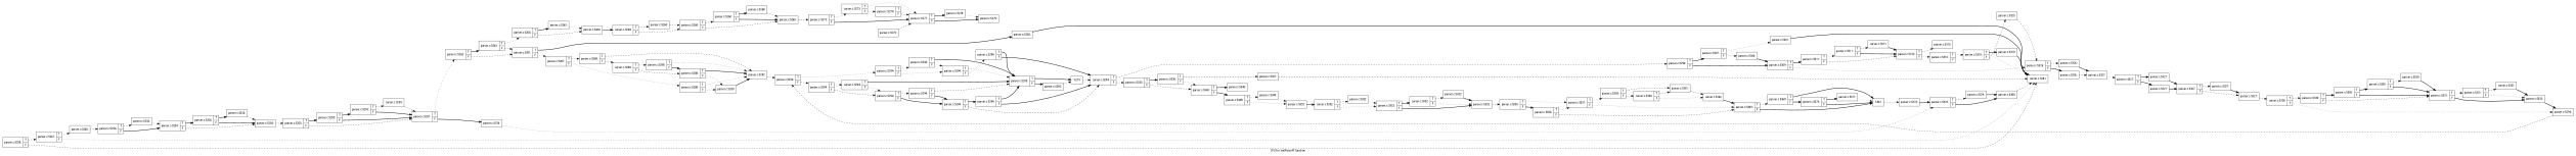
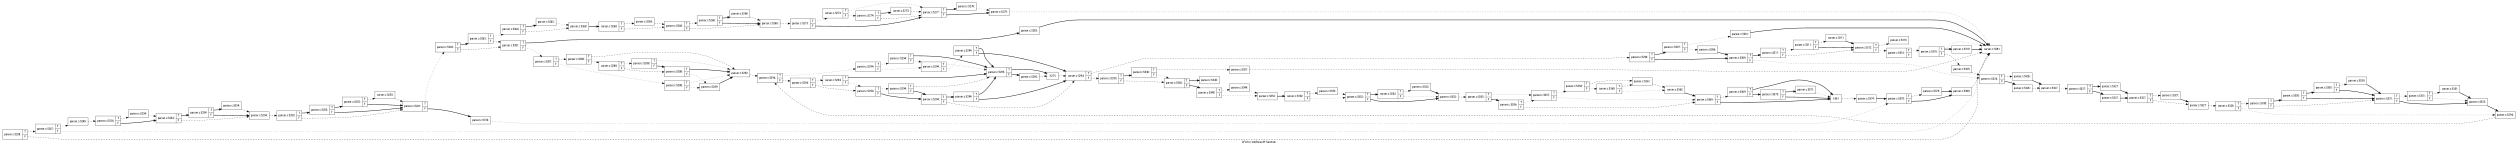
  digraph {
    fontname="Roboto Condensed"
    label="CFG for 'xmlParsePI' function"
    rankdir=LR
    node [fontname="Roboto Condensed" shape=record]
    edge [fontname="Roboto Condensed" style=bold tailport=s0]
    n1 [label="{parser.c:5238:|{<s0>T|<s1>F}}"]
    n2 [label="{parser.c:5247:|{<s0>T|<s1>F}}"]
    n3 [label="{parser.c:5381:}"]
    n4 [label="{parser.c:5248:}"]
    n5 [label="{parser.c:5254:|{<s0>T|<s1>F}}"]
    n6 [label="{parser.c:5254:}"]
    n7 [label="{parser.c:5254:|{<s0>T|<s1>F}}"]
    n8 [label="{parser.c:5254:|{<s0>T|<s1>F}}"]
    n9 [label="{parser.c:5254:}"]
    n10 [label="{parser.c:5254:}"]
    n11 [label="{parser.c:5255:|{<s0>T|<s1>F}}"]
    n12 [label="{parser.c:5255:|{<s0>T|<s1>F}}"]
    n13 [label="{parser.c:5261:|{<s0>T|<s1>F}}"]
    n14 [label="{parser.c:5255:|{<s0>T|<s1>F}}"]
    n15 [label="{parser.c:5263:|{<s0>T|<s1>F}}"]
    n16 [label="{parser.c:5376:}"]
    n17 [label="{parser.c:5255:}"]
    n18 [label="{parser.c:5263:|{<s0>T|<s1>F}}"]
    n19 [label="{parser.c:5281:|{<s0>T|<s1>F}}"]
    n20 [label="{parser.c:5378:|{<s0>T|<s1>F}}"]
    n21 [label="{parser.c:5264:|{<s0>T|<s1>F}}"]
    n22 [label="{parser.c:5283:}"]
    n23 [label="{parser.c:5287:|{<s0>T|<s1>F}}"]
    n24 [label="{parser.c:5379:}"]
    n25 [label="{parser.c:5380:}"]
    n26 [label="{parser.c:5265:}"]
    n27 [label="{parser.c:5268:}"]
    n28 [label="{parser.c:5288:|{<s0>T|<s1>F}}"]
    n29 [label="{parser.c:5288:|{<s0>T|<s1>F}}"]
    n30 [label="{parser.c:5268:|{<s0>T|<s1>F}}"]
    n31 [label="{parser.c:5268:}"]
    n32 [label="{parser.c:5268:|{<s0>T|<s1>F}}"]
    n33 [label="{parser.c:5268:|{<s0>T|<s1>F}}"]
    n34 [label="{parser.c:5268:}"]
    n35 [label="{parser.c:5268:}"]
    n36 [label="{parser.c:5273:|{<s0>T|<s1>F}}"]
    n37 [label="{parser.c:5273:|{<s0>T|<s1>F}}"]
    n38 [label="{parser.c:5277:|{<s0>T|<s1>F}}"]
    n39 [label="{parser.c:5274:|{<s0>T|<s1>F}}"]
    n40 [label="{parser.c:5278:}"]
    n41 [label="{parser.c:5279:}"]
    n42 [label="{parser.c:5275:}"]
    n43 [label="{parser.c:5292:}"]
    n44 [label="{parser.c:5288:|{<s0>T|<s1>F}}"]
    n45 [label="{parser.c:5289:}"]
    n46 [label="{parser.c:5294:|{<s0>T|<s1>F}}"]
    n47 [label="{parser.c:5288:|{<s0>T|<s1>F}}"]
    n48 [label="{parser.c:5288:|{<s0>T|<s1>F}}"]
    n49 [label="{parser.c:5294:|{<s0>T|<s1>F}}"]
    n50 [label="{parser.c:5294:|{<s0>T|<s1>F}}"]
    n51 [label="{parser.c:5294:|{<s0>T|<s1>F}}"]
    n52 [label="{parser.c:5294:|{<s0>T|<s1>F}}"]
    n53 [label="{parser.c:5294:|{<s0>T|<s1>F}}"]
    n54 [label="{parser.c:5294:|{<s0>T|<s1>F}}"]
    n55 [label="{parser.c:5295:|{<s0>T|<s1>F}}"]
    n56 [label="{parser.c:5294:|{<s0>T|<s1>F}}"]
    n57 [label="{parser.c:5294:|{<s0>T|<s1>F}}"]
    n58 [label="{parser.c:5294:|{<s0>T|<s1>F}}"]
    n59 [label="{%275}"]
    n60 [label="{parser.c:5295:}"]
    n61 [label="{parser.c:5294:|{<s0>T|<s1>F}}"]
    n62 [label="{parser.c:5296:|{<s0>T|<s1>F}}"]
    n63 [label="{parser.c:5335:|{<s0>T|<s1>F}}"]
    n64 [label="{parser.c:5297:|{<s0>T|<s1>F}}"]
    n65 [label="{parser.c:5309:|{<s0>T|<s1>F}}"]
    n66 [label="{parser.c:5336:|{<s0>T|<s1>F}}"]
    n67 [label="{parser.c:5343:|{<s0>T|<s1>F}}"]
    n68 [label="{parser.c:5294:|{<s0>T|<s1>F}}"]
    n69 [label="{parser.c:5301:}"]
    n70 [label="{parser.c:5306:}"]
    n71 [label="{parser.c:5311:|{<s0>T|<s1>F}}"]
    n72 [label="{parser.c:5326:|{<s0>T|<s1>F}}"]
    n73 [label="{parser.c:5337:}"]
    n74 [label="{parser.c:5345:}"]
    n75 [label="{parser.c:5348:|{<s0>T|<s1>F}}"]
    n76 [label="{parser.c:5311:|{<s0>T|<s1>F}}"]
    n77 [label="{parser.c:5312:|{<s0>T|<s1>F}}"]
    n78 [label="{parser.c:5326:}"]
    n79 [label="{parser.c:5326:}"]
    n80 [label="{parser.c:5311:}"]
    n81 [label="{parser.c:5313:}"]
    n82 [label="{parser.c:5316:|{<s0>T|<s1>F}}"]
    n83 [label="{parser.c:5327:}"]
    n84 [label="{parser.c:5318:|{<s0>T|<s1>F}}"]
    n85 [label="{parser.c:5325:}"]
    n86 [label="{parser.c:5319:}"]
    n87 [label="{parser.c:5327:|{<s0>T|<s1>F}}"]
    n88 [label="{parser.c:5327:}"]
    n89 [label="{parser.c:5327:}"]
    n90 [label="{parser.c:5327:|{<s0>T|<s1>F}}"]
    n91 [label="{parser.c:5327:}"]
    n92 [label="{parser.c:5327:}"]
    n93 [label="{parser.c:5328:|{<s0>T|<s1>F}}"]
    n94 [label="{parser.c:5330:|{<s0>T|<s1>F}}"]
    n95 [label="{parser.c:5294:}"]
    n96 [label="{parser.c:5330:|{<s0>T|<s1>F}}"]
    n97 [label="{parser.c:5331:|{<s0>T|<s1>F}}"]
    n98 [label="{parser.c:5330:|{<s0>T|<s1>F}}"]
    n99 [label="{parser.c:5331:|{<s0>T|<s1>F}}"]
    n100 [label="{parser.c:5332:}"]
    n101 [label="{parser.c:5330:}"]
    n102 [label="{parser.c:5331:}"]
    n103 [label="{parser.c:5349:}"]
    n104 [label="{parser.c:5352:}"]
    n105 [label="{parser.c:5374:}"]
    n106 [label="{parser.c:5352:|{<s0>T|<s1>F}}"]
    n107 [label="{parser.c:5352:}"]
    n108 [label="{parser.c:5352:|{<s0>T|<s1>F}}"]
    n109 [label="{parser.c:5352:|{<s0>T|<s1>F}}"]
    n110 [label="{parser.c:5352:}"]
    n111 [label="{parser.c:5352:}"]
    n112 [label="{parser.c:5355:|{<s0>T|<s1>F}}"]
    n113 [label="{parser.c:5357:|{<s0>T|<s1>F}}"]
    n114 [label="{parser.c:5356:|{<s0>T|<s1>F}}"]
    n115 [label="{parser.c:5369:|{<s0>T|<s1>F}}"]
    n116 [label="{parser.c:5358:|{<s0>T|<s1>F}}"]
    n117 [label="{parser.c:5369:|{<s0>T|<s1>F}}"]
    n118 [label="{%561}"]
    n119 [label="{parser.c:5361:}"]
    n120 [label="{parser.c:5360:|{<s0>T|<s1>F}}"]
    n121 [label="{parser.c:5370:|{<s0>T|<s1>F}}"]
    n122 [label="{parser.c:5362:}"]
    n123 [label="{parser.c:5371:}"]
    n1 -> n2 [style=dashed]
    n1 -> n3 [style=dashed tailport=s1]
    n2 -> n3 [style=dotted tailport=s1]
    n2 -> n4 [style=dotted]
    n4 -> n5 [style=dashed]
    n5 -> n6 [style=dashed]
    n5 -> n7 [tailport=s1]
    n6 -> n7 [style=dotted]
    n7 -> n8
    n7 -> n9 [style=dashed tailport=s1]
    n8 -> n9 [tailport=s1]
    n8 -> n10
    n9 -> n11 [style=dashed]
    n10 -> n9 [style=dashed]
    n11 -> n12
    n11 -> n13 [style=dashed tailport=s1]
    n12 -> n13 [tailport=s1]
    n12 -> n14
    n13 -> n15 [style=dotted]
    n13 -> n16 [tailport=s1]
    n14 -> n13 [tailport=s1]
    n14 -> n17 [style=dashed]
    n15 -> n18
    n15 -> n19 [style=dashed tailport=s1]
    n16 -> n20 [style=dotted]
    n17 -> n13 [style=dashed]
    n18 -> n19 [style=dashed tailport=s1]
    n18 -> n21 [style=dotted]
    n19 -> n22
    n19 -> n23 [style=dotted tailport=s1]
    n20 -> n24 [style=dashed]
    n20 -> n25 [tailport=s1]
    n21 -> n26
    n21 -> n27 [style=dashed tailport=s1]
    n22 -> n3
    n23 -> n28 [style=dashed]
    n23 -> n29 [style=dotted tailport=s1]
    n24 -> n25
    n25 -> n3 [style=dashed]
    n26 -> n27 [style=dotted]
    n27 -> n30
    n28 -> n43 [style=dashed]
    n28 -> n44 [style=dashed tailport=s1]
    n29 -> n43 [style=dotted]
    n29 -> n45 [style=dotted tailport=s1]
    n30 -> n31 [style=dashed]
    n30 -> n32 [style=dashed tailport=s1]
    n31 -> n32 [style=dashed]
    n32 -> n33 [style=dashed]
    n32 -> n34 [style=dashed tailport=s1]
    n33 -> n34 [tailport=s1]
    n33 -> n35
    n34 -> n36 [style=dashed]
    n35 -> n34 [style=dashed]
    n36 -> n37 [style=dotted]
    n36 -> n38 [tailport=s1]
    n37 -> n38 [style=dotted]
    n37 -> n39 [style=dotted tailport=s1]
    n38 -> n40
    n38 -> n41 [tailport=s1]
    n39 -> n38 [style=dashed tailport=s1]
+   n39 -> n42
    n40 -> n41 [style=dotted]
+   n41 -> n3 [style=dotted]
    n42 -> n38 [style=dashed]
    n43 -> n46 [style=dashed]
    n44 -> n47 [style=dotted]
    n44 -> n48 [style=dashed tailport=s1]
    n45 -> n43
    n46 -> n49 [style=dotted]
    n46 -> n50 [style=dashed tailport=s1]
    n47 -> n43 [style=dotted]
    n47 -> n48 [tailport=s1]
    n48 -> n43
    n48 -> n45 [style=dotted tailport=s1]
    n49 -> n51 [style=dotted]
    n49 -> n52 [style=dotted tailport=s1]
    n50 -> n53 [style=dotted]
    n50 -> n54 [style=dashed tailport=s1]
    n51 -> n52 [style=dotted tailport=s1]
    n51 -> n55
    n52 -> n55 [style=dotted]
    n52 -> n56 [style=dotted tailport=s1]
    n53 -> n54 [style=dotted tailport=s1]
    n53 -> n55
    n54 -> n57 [style=dotted]
    n54 -> n58 [tailport=s1]
    n55 -> n59
    n55 -> n60 [tailport=s1]
    n56 -> n55
    n56 -> n61 [tailport=s1]
    n57 -> n55 [style=dashed]
    n57 -> n58 [tailport=s1]
    n58 -> n61 [style=dashed tailport=s1]
    n58 -> n68
    n59 -> n61 [style=dashed]
    n60 -> n59 [style=dashed]
    n61 -> n62 [style=dashed]
    n61 -> n63 [style=dashed tailport=s1]
    n62 -> n64
    n62 -> n65 [tailport=s1]
    n63 -> n66
    n63 -> n67 [style=dashed tailport=s1]
    n64 -> n69 [style=dotted]
    n64 -> n70 [style=dotted tailport=s1]
    n65 -> n71
    n65 -> n72 [style=dotted tailport=s1]
    n66 -> n67 [style=dotted tailport=s1]
    n66 -> n73 [style=dashed]
    n67 -> n74
    n67 -> n75 [tailport=s1]
    n68 -> n55
    n68 -> n61 [tailport=s1]
    n69 -> n3
    n70 -> n65
    n71 -> n76 [style=dotted]
    n71 -> n77 [style=dashed tailport=s1]
    n72 -> n78 [style=dashed]
    n72 -> n79 [tailport=s1]
    n73 -> n3 [style=dashed]
    n75 -> n103 [style=dotted]
    n75 -> n104 [style=dotted tailport=s1]
    n76 -> n77 [tailport=s1]
    n76 -> n80 [style=dashed]
    n77 -> n81 [style=dashed]
    n77 -> n82 [style=dotted tailport=s1]
    n78 -> n83
    n79 -> n83 [style=dashed]
    n80 -> n77
    n82 -> n84 [style=dotted]
    n83 -> n87 [style=dotted]
    n84 -> n3 [style=dotted]
    n84 -> n85 [style=dashed tailport=s1]
    n84 -> n86
    n85 -> n72 [style=dashed]
    n86 -> n3
    n87 -> n88
    n87 -> n89 [tailport=s1]
    n88 -> n90
    n89 -> n90
    n90 -> n91 [style=dashed]
    n90 -> n92 [style=dashed tailport=s1]
    n91 -> n92
    n92 -> n93 [style=dashed]
    n93 -> n94 [style=dashed]
    n93 -> n95 [style=dotted tailport=s1]
    n94 -> n96
    n94 -> n97 [style=dashed tailport=s1]
    n95 -> n46 [style=dashed]
    n96 -> n97 [tailport=s1]
    n96 -> n98
    n97 -> n99 [style=dotted]
    n97 -> n100 [tailport=s1]
    n98 -> n97 [tailport=s1]
    n98 -> n101 [style=dashed]
    n99 -> n100 [style=dotted tailport=s1]
    n99 -> n102 [style=dashed]
    n100 -> n95
    n101 -> n97
    n102 -> n100
    n103 -> n104 [style=dotted]
    n104 -> n106
    n105 -> n20
    n106 -> n107 [style=dashed]
    n106 -> n108 [style=dotted tailport=s1]
    n107 -> n108 [style=dotted]
    n108 -> n109
    n108 -> n110 [tailport=s1]
    n109 -> n110 [style=dotted tailport=s1]
    n109 -> n111 [style=dashed]
    n110 -> n112 [style=dashed]
    n111 -> n110
    n112 -> n113 [style=dotted]
    n112 -> n114 [tailport=s1]
    n113 -> n115 [style=dotted tailport=s1]
    n113 -> n116 [style=dotted]
    n114 -> n113 [style=dotted]
    n114 -> n115 [style=dashed tailport=s1]
    n115 -> n117 [style=dashed]
    n115 -> n118 [tailport=s1]
    n116 -> n119 [style=dashed]
    n116 -> n120 [style=dotted tailport=s1]
    n117 -> n118
    n117 -> n121 [tailport=s1]
    n118 -> n105 [style=dashed]
    n119 -> n122 [style=dashed]
    n120 -> n119 [style=dashed]
    n120 -> n122 [style=dotted tailport=s1]
    n121 -> n118 [tailport=s1]
    n121 -> n123
    n122 -> n115
    n123 -> n118 [style=dotted]
  }
